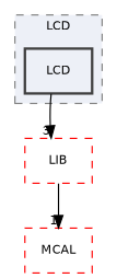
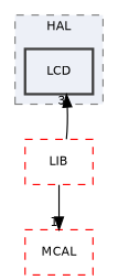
  digraph {
    compound=true
    node [color=red fillcolor="#edf0f7" fontname=Helvetica fontsize=10 shape=box style="dashed,"]
    edge [fontname=Helvetica fontsize=10 labeldistance=1.5 labelfontname=Helvetica labelfontsize=10]
    n1 [color=grey25 label=LCD style="filled,bold,"]
    n2 [label=LIB]
    n3 [label=MCAL]
    subgraph cluster_1 {
      bgcolor="#edf0f7"
      fontname=Helvetica
      fontsize=10
-     label=LCD
+     label=HAL
      pencolor=grey50
      style="filled,dashed,"
      n1
    }
-   n1 -> n2 [headlabel=3]
+   n2 -> n1 [headlabel=3]
    n2 -> n3 [headlabel=1]
  }
